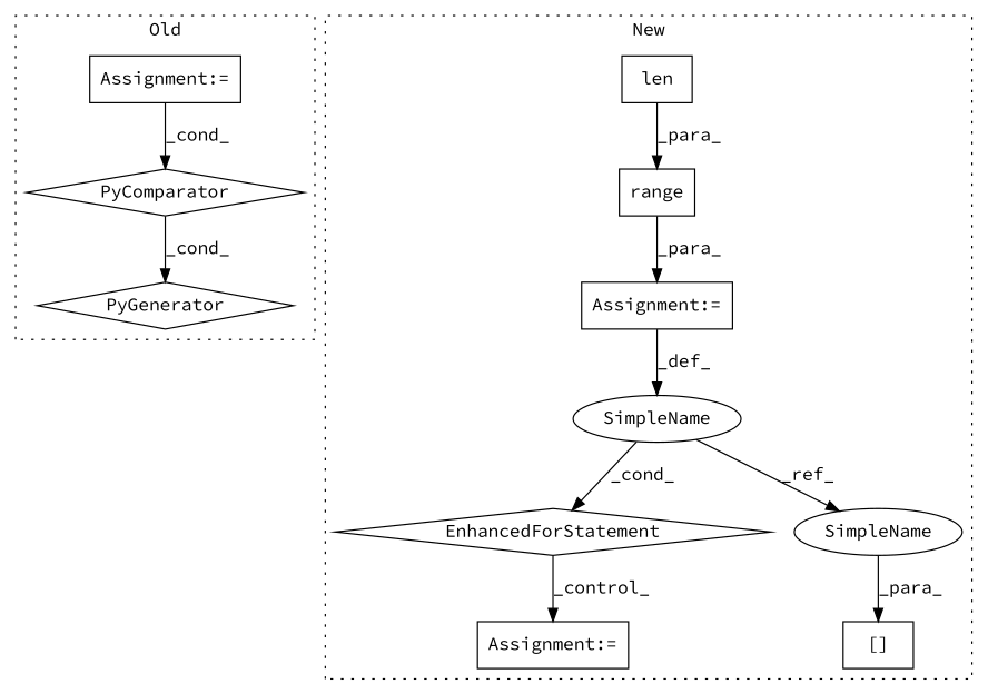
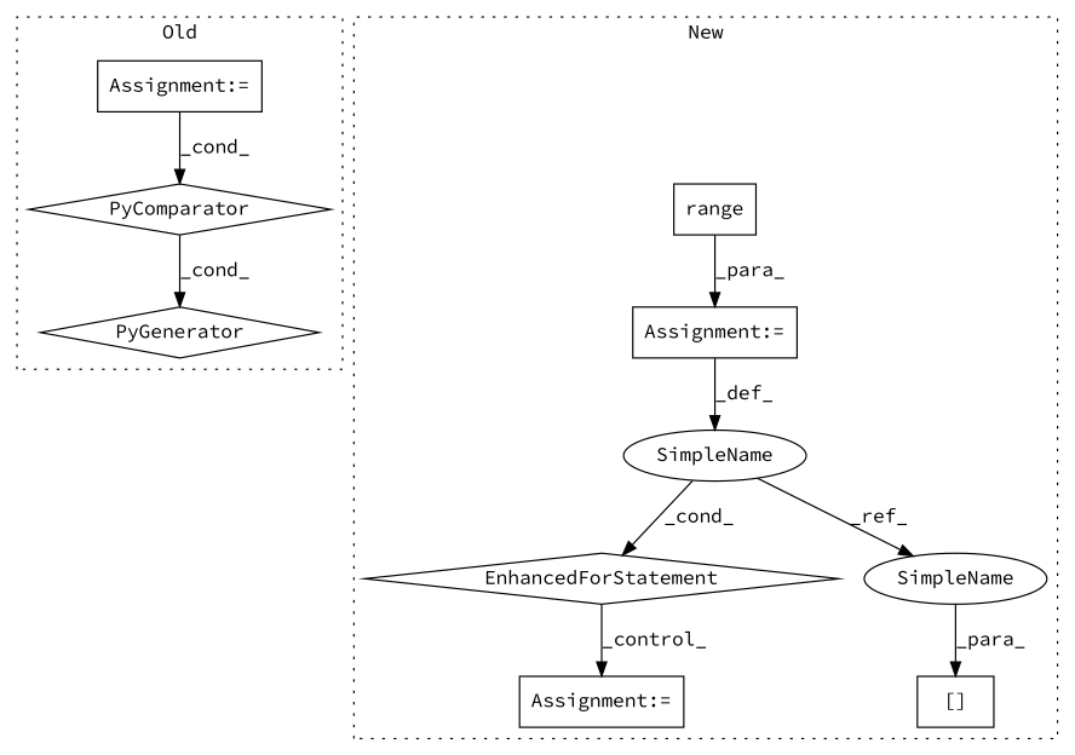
  digraph {
    fontname="Source Code Pro"
    node [a=7 fontname="Source Code Pro" l=1 s=2173 shape=box]
    edge [fontname="Source Code Pro"]
    n1 [a=107 l=109 label=PyGenerator s=2102 shape=diamond]
    n2 [a=113 l=32 label=PyComparator shape=diamond]
    n3 [l=32 label="Assignment:="]
    n4 [a=32 l="6,1" label=range s="3037,3065"]
    n5 [l="57,2" label="Assignment:=" s="2972,3066"]
    n6 [a=70 l="57,2" label=EnhancedForStatement s="2972,3066" shape=diamond]
    n7 [a=42 label=SimpleName s=3033 shape=ellipse]
    n8 [label="Assignment:=" s=3137]
-   n9 [a=32 l="4,1" label=len s="3045,3064"]
    n10 [a=2 l="16,1" label="[]" s="3082,3099"]
    n11 [a=42 label=SimpleName s=3098 shape=ellipse]
    subgraph cluster_1 {
      label=Old
      style=dotted
      n1
      n2
      n3
    }
    subgraph cluster_2 {
      label=New
      style=dotted
      n4
      n5
      n6
      n7
      n8
-     n9
      n10
      n11
    }
    n2 -> n1 [label=_cond_]
    n3 -> n2 [label=_cond_]
    n4 -> n5 [label=_para_]
    n5 -> n7 [label=_def_]
    n6 -> n8 [label=_control_]
    n7 -> n6 [label=_cond_]
    n7 -> n11 [label=_ref_]
-   n9 -> n4 [label=_para_]
    n11 -> n10 [label=_para_]
  }
